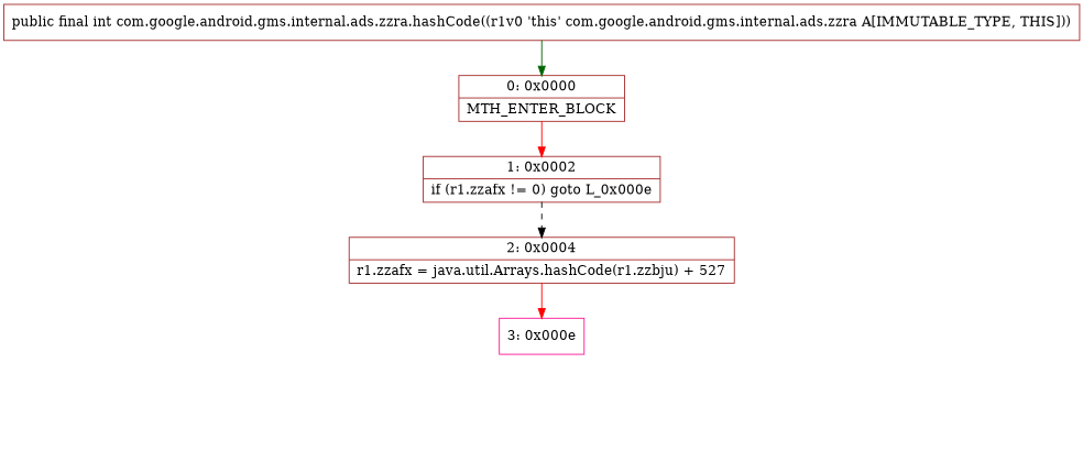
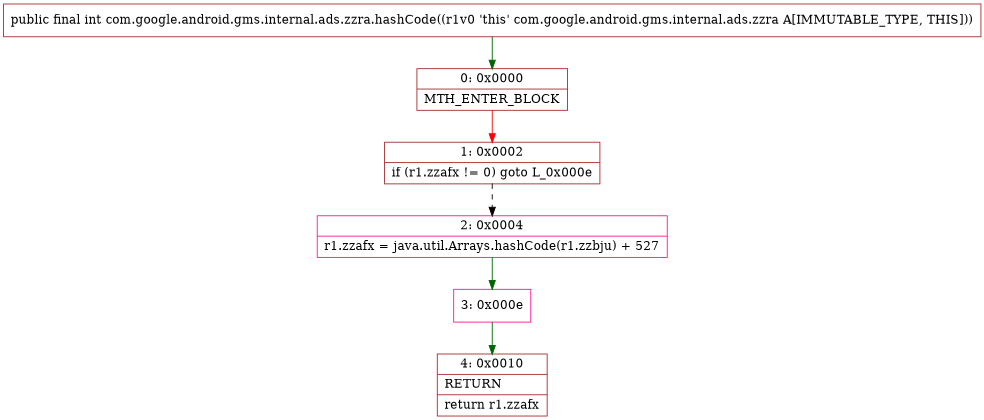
  digraph {
    node [color=brown shape=record]
    edge [color=red]
    n1 [label="{0\:\ 0x0000|MTH_ENTER_BLOCK\l}"]
    n2 [label="{1\:\ 0x0002|if (r1.zzafx != 0) goto L_0x000e\l}"]
-   n3 [label="{2\:\ 0x0004|r1.zzafx = java.util.Arrays.hashCode(r1.zzbju) + 527\l}"]
+   n3 [color=deeppink label="{2\:\ 0x0004|r1.zzafx = java.util.Arrays.hashCode(r1.zzbju) + 527\l}"]
    n4 [color=deeppink label="{3\:\ 0x000e}"]
+   n5 [label="{4\:\ 0x0010|RETURN\l|return r1.zzafx\l}"]
    n6 [label="{public final int com.google.android.gms.internal.ads.zzra.hashCode((r1v0 'this' com.google.android.gms.internal.ads.zzra A[IMMUTABLE_TYPE, THIS])) }"]
    n1 -> n2
    n2 -> n3 [color=black style=dashed]
-   n3 -> n4
+   n3 -> n4 [color=darkgreen]
+   n4 -> n5 [color=darkgreen]
    n6 -> n1 [color=darkgreen]
  }
